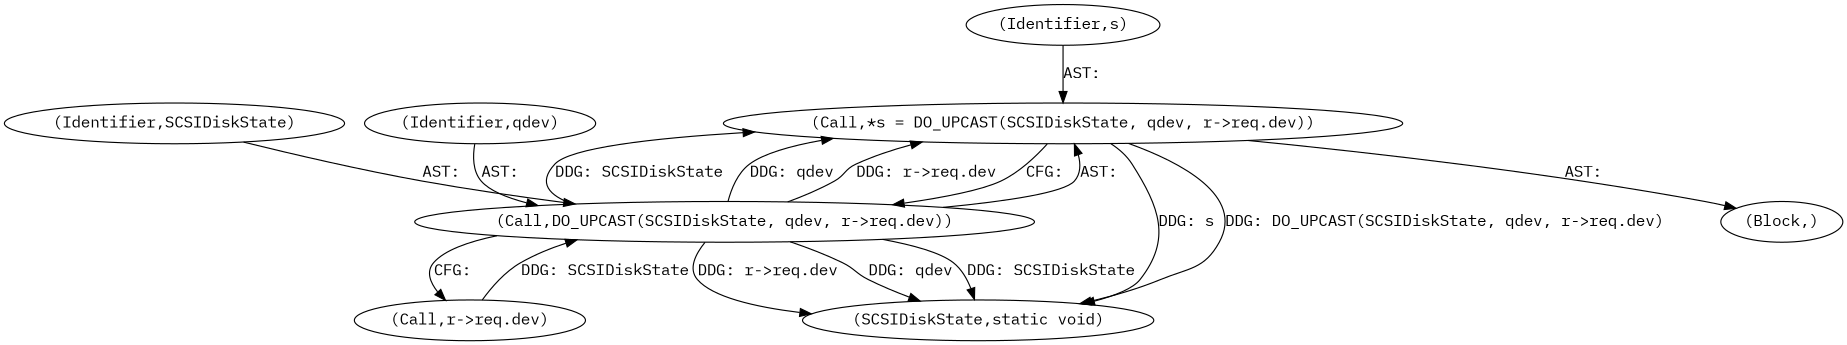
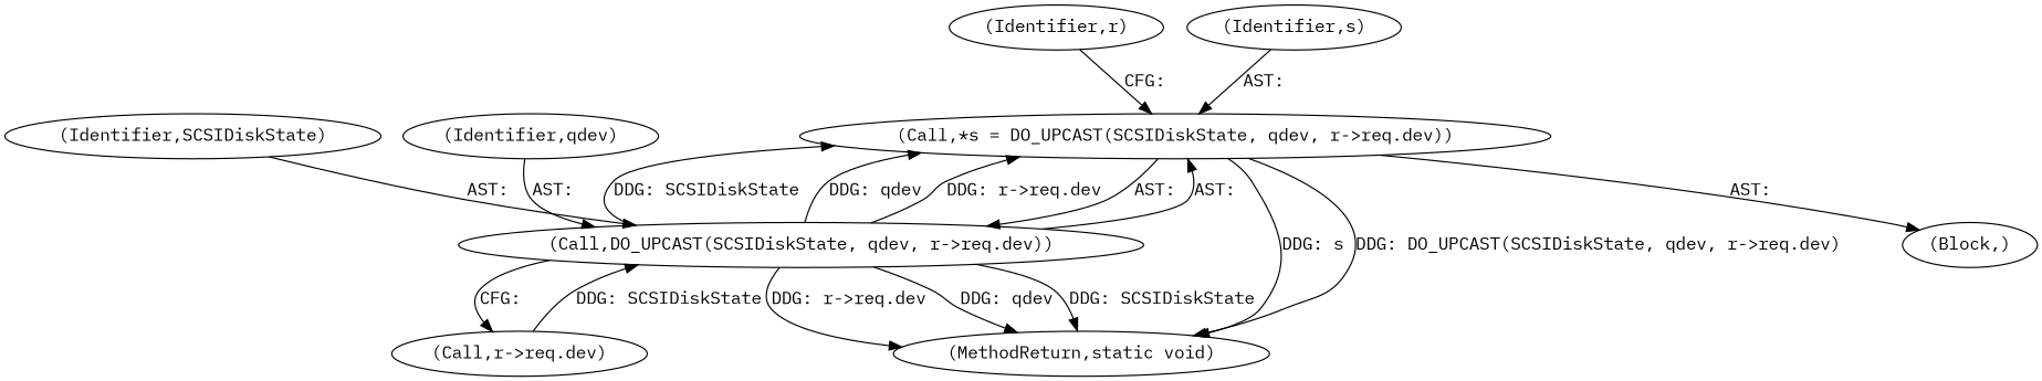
  digraph {
    fontname="IBM Plex Mono"
    node [fontname="IBM Plex Mono"]
    edge [fontname="IBM Plex Mono"]
    n1 [label="(Call,*s = DO_UPCAST(SCSIDiskState, qdev, r->req.dev))"]
    n2 [label="(Call,DO_UPCAST(SCSIDiskState, qdev, r->req.dev))"]
-   n3 [label="(SCSIDiskState,static void)"]
+   n3 [label="(MethodReturn,static void)"]
    n4 [label="(Block,)"]
    n5 [label="(Call,r->req.dev)"]
+   n6 [label="(Identifier,r)"]
    n7 [label="(Identifier,s)"]
    n8 [label="(Identifier,SCSIDiskState)"]
    n9 [label="(Identifier,qdev)"]
-   n1 -> n2 [label="CFG: "]
+   n1 -> n2 [label="AST: "]
    n1 -> n3 [label="DDG: s"]
    n1 -> n3 [label="DDG: DO_UPCAST(SCSIDiskState, qdev, r->req.dev)"]
    n1 -> n4 [label="AST: "]
    n2 -> n1 [label="AST: "]
    n2 -> n1 [label="DDG: SCSIDiskState"]
    n2 -> n1 [label="DDG: qdev"]
    n2 -> n1 [label="DDG: r->req.dev"]
    n2 -> n3 [label="DDG: qdev"]
    n2 -> n3 [label="DDG: SCSIDiskState"]
    n2 -> n3 [label="DDG: r->req.dev"]
    n2 -> n5 [label="CFG: "]
    n5 -> n2 [label="DDG: SCSIDiskState"]
+   n6 -> n1 [label="CFG: "]
    n7 -> n1 [label="AST: "]
    n8 -> n2 [label="AST: "]
    n9 -> n2 [label="AST: "]
  }
